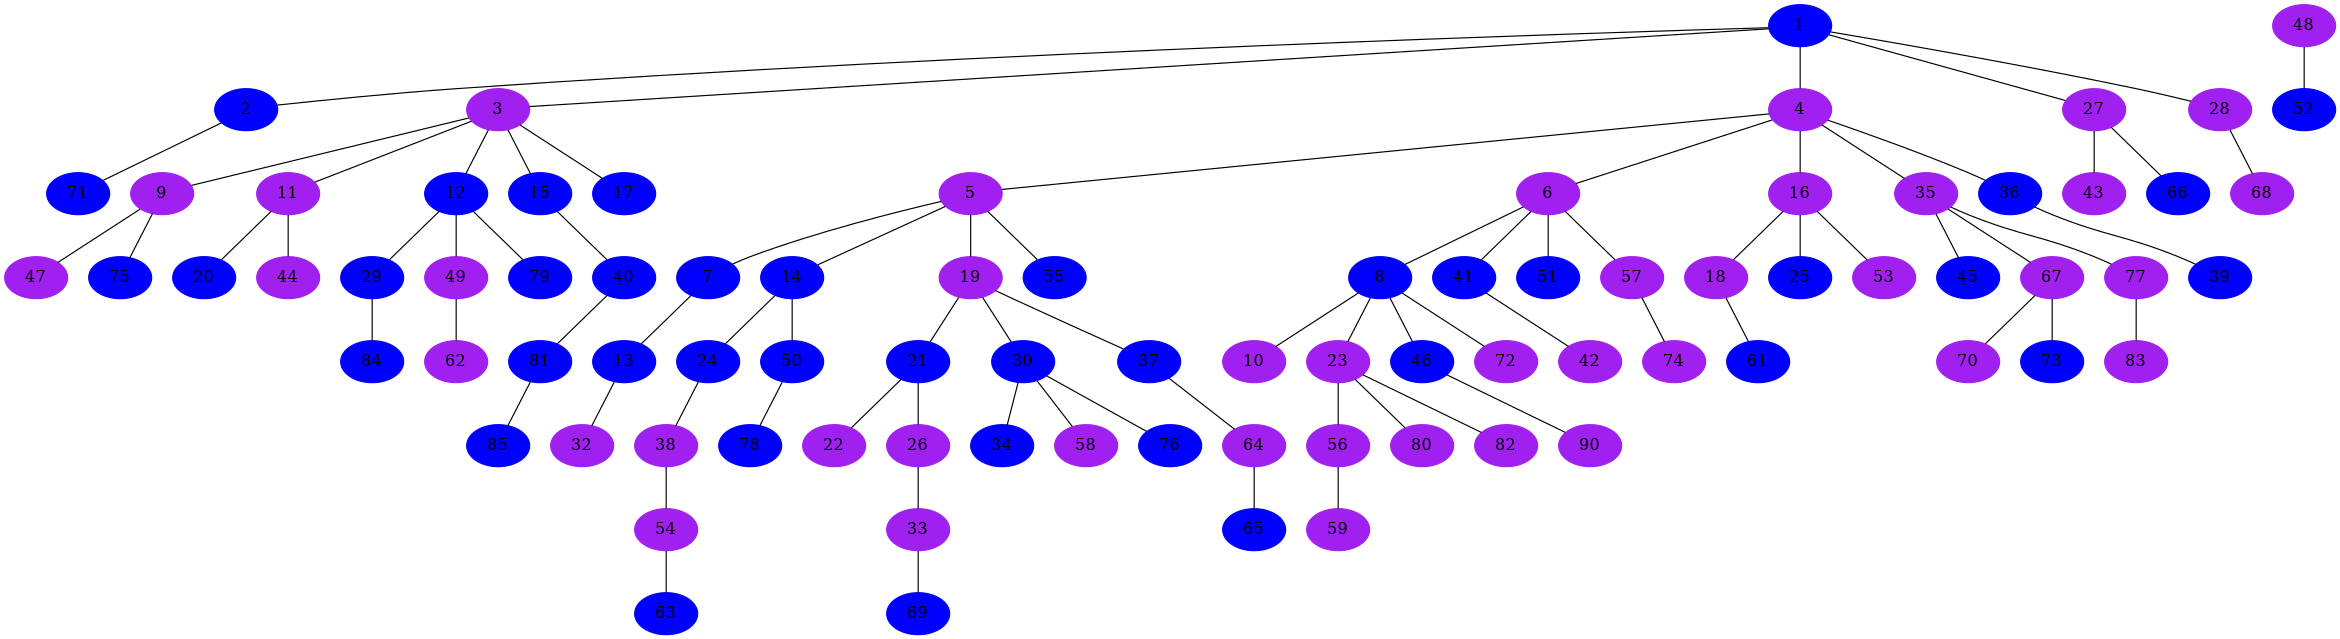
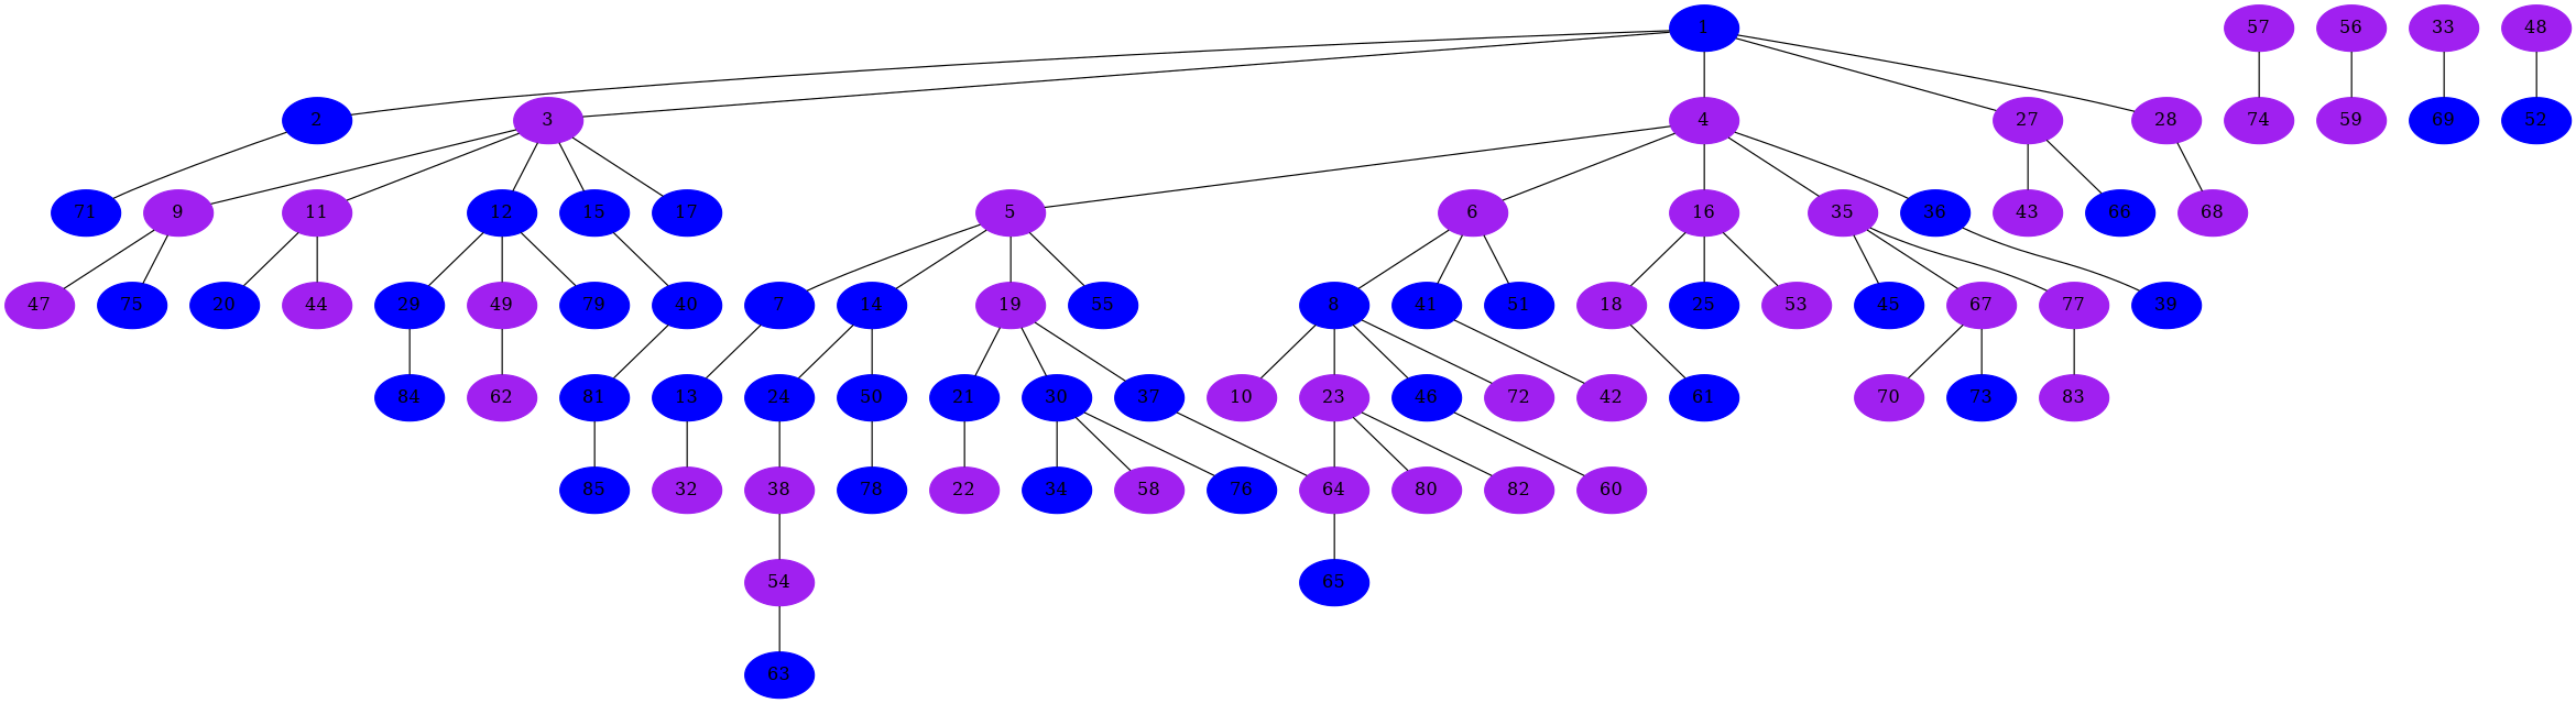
  graph {
    node [color=purple style=filled]
    1 [color=blue]
    2 [color=blue]
    3
    4
    27
    28
    71 [color=blue]
    9
    11
    12 [color=blue]
    15 [color=blue]
    17 [color=blue]
    5
    6
    16
    35
    36 [color=blue]
    43
    66 [color=blue]
    68
    47
    75 [color=blue]
    20 [color=blue]
    44
    29 [color=blue]
    49
    79 [color=blue]
    40 [color=blue]
    7 [color=blue]
    14 [color=blue]
    19
    55 [color=blue]
    8 [color=blue]
    41 [color=blue]
    51 [color=blue]
    57
    18
    25 [color=blue]
    53
    45 [color=blue]
    67
    77
    39 [color=blue]
    13 [color=blue]
    24 [color=blue]
    50 [color=blue]
    21 [color=blue]
    30 [color=blue]
    37 [color=blue]
    10
    23
    46 [color=blue]
    72
    42
    74
    32
    56
    80
    82
-   60 [label=90]
+   60
    84 [color=blue]
    62
    38
    78 [color=blue]
    81 [color=blue]
    61 [color=blue]
    22
-   26
    34 [color=blue]
    58
    76 [color=blue]
    64
    33
    59
    54
    69 [color=blue]
    52 [color=blue]
    48
    70
    73 [color=blue]
    83
    65 [color=blue]
    63 [color=blue]
    85 [color=blue]
    1 -- 2
    1 -- 3
    1 -- 4
    1 -- 27
    1 -- 28
    2 -- 71
    3 -- 9
    3 -- 11
    3 -- 12
    3 -- 15
    3 -- 17
    4 -- 5
    4 -- 6
    4 -- 16
    4 -- 35
    4 -- 36
    27 -- 43
    27 -- 66
    28 -- 68
    9 -- 47
    9 -- 75
    11 -- 20
    11 -- 44
    12 -- 29
    12 -- 49
    12 -- 79
    15 -- 40
    5 -- 7
    5 -- 14
    5 -- 19
    5 -- 55
    6 -- 8
    6 -- 41
    6 -- 51
-   6 -- 57
    16 -- 18
    16 -- 25
    16 -- 53
    35 -- 45
    35 -- 67
    35 -- 77
    36 -- 39
    29 -- 84
    49 -- 62
    40 -- 81
    7 -- 13
    14 -- 24
    14 -- 50
    19 -- 21
    19 -- 30
    19 -- 37
    8 -- 10
    8 -- 23
    8 -- 46
    8 -- 72
    41 -- 42
    57 -- 74
    18 -- 61
    67 -- 70
    67 -- 73
    77 -- 83
    13 -- 32
    24 -- 38
    50 -- 78
    21 -- 22
-   21 -- 26
    30 -- 34
    30 -- 58
    30 -- 76
    37 -- 64
-   23 -- 56
+   23 -- 64
    23 -- 80
    23 -- 82
    46 -- 60
    56 -- 59
    38 -- 54
    81 -- 85
-   26 -- 33
    64 -- 65
    33 -- 69
    54 -- 63
    48 -- 52
  }
